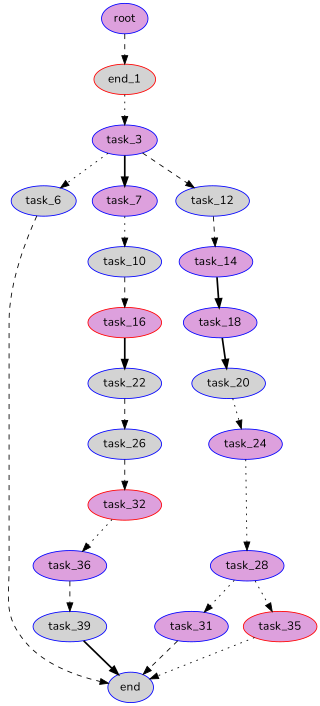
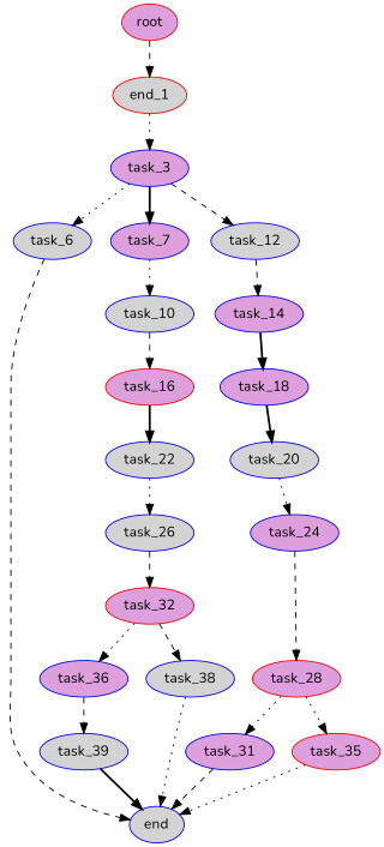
  digraph {
    fontname=Nunito
    node [color=blue fillcolor=plum fontname=Nunito style=filled]
    edge [fontname=Nunito style=dotted]
    n1 [color=red fillcolor=lightgrey label=end_1]
-   root
+   root [color=red]
    task_3
    task_6 [fillcolor=lightgrey]
    task_7
    task_12 [fillcolor=lightgrey]
    end [fillcolor=lightgrey]
    task_10 [fillcolor=lightgrey]
    task_16 [color=red]
    task_14
    task_22 [fillcolor=lightgrey]
    task_18
    task_26 [fillcolor=lightgrey]
    task_20 [fillcolor=lightgrey]
    task_24
    task_32 [color=red]
-   task_28
+   task_28 [color=red]
    task_31
    task_35 [color=red]
    task_36
+   task_38 [fillcolor=lightgrey]
    task_39 [fillcolor=lightgrey]
    n1 -> task_3
    root -> n1 [style=dashed]
    task_3 -> task_6
    task_3 -> task_7 [style=bold]
    task_3 -> task_12 [style=dashed]
    task_6 -> end [style=dashed]
    task_7 -> task_10
    task_12 -> task_14 [style=dashed]
    task_10 -> task_16 [style=dashed]
    task_16 -> task_22 [style=bold]
    task_14 -> task_18 [style=bold]
-   task_22 -> task_26 [style=dashed]
+   task_22 -> task_26
    task_18 -> task_20 [style=bold]
    task_26 -> task_32 [style=dashed]
    task_20 -> task_24
-   task_24 -> task_28
+   task_24 -> task_28 [style=dashed]
    task_32 -> task_36
+   task_32 -> task_38 [style=dashed]
    task_28 -> task_31
    task_28 -> task_35
    task_31 -> end [style=dashed]
    task_35 -> end
    task_36 -> task_39 [style=dashed]
+   task_38 -> end
    task_39 -> end [style=bold]
  }
